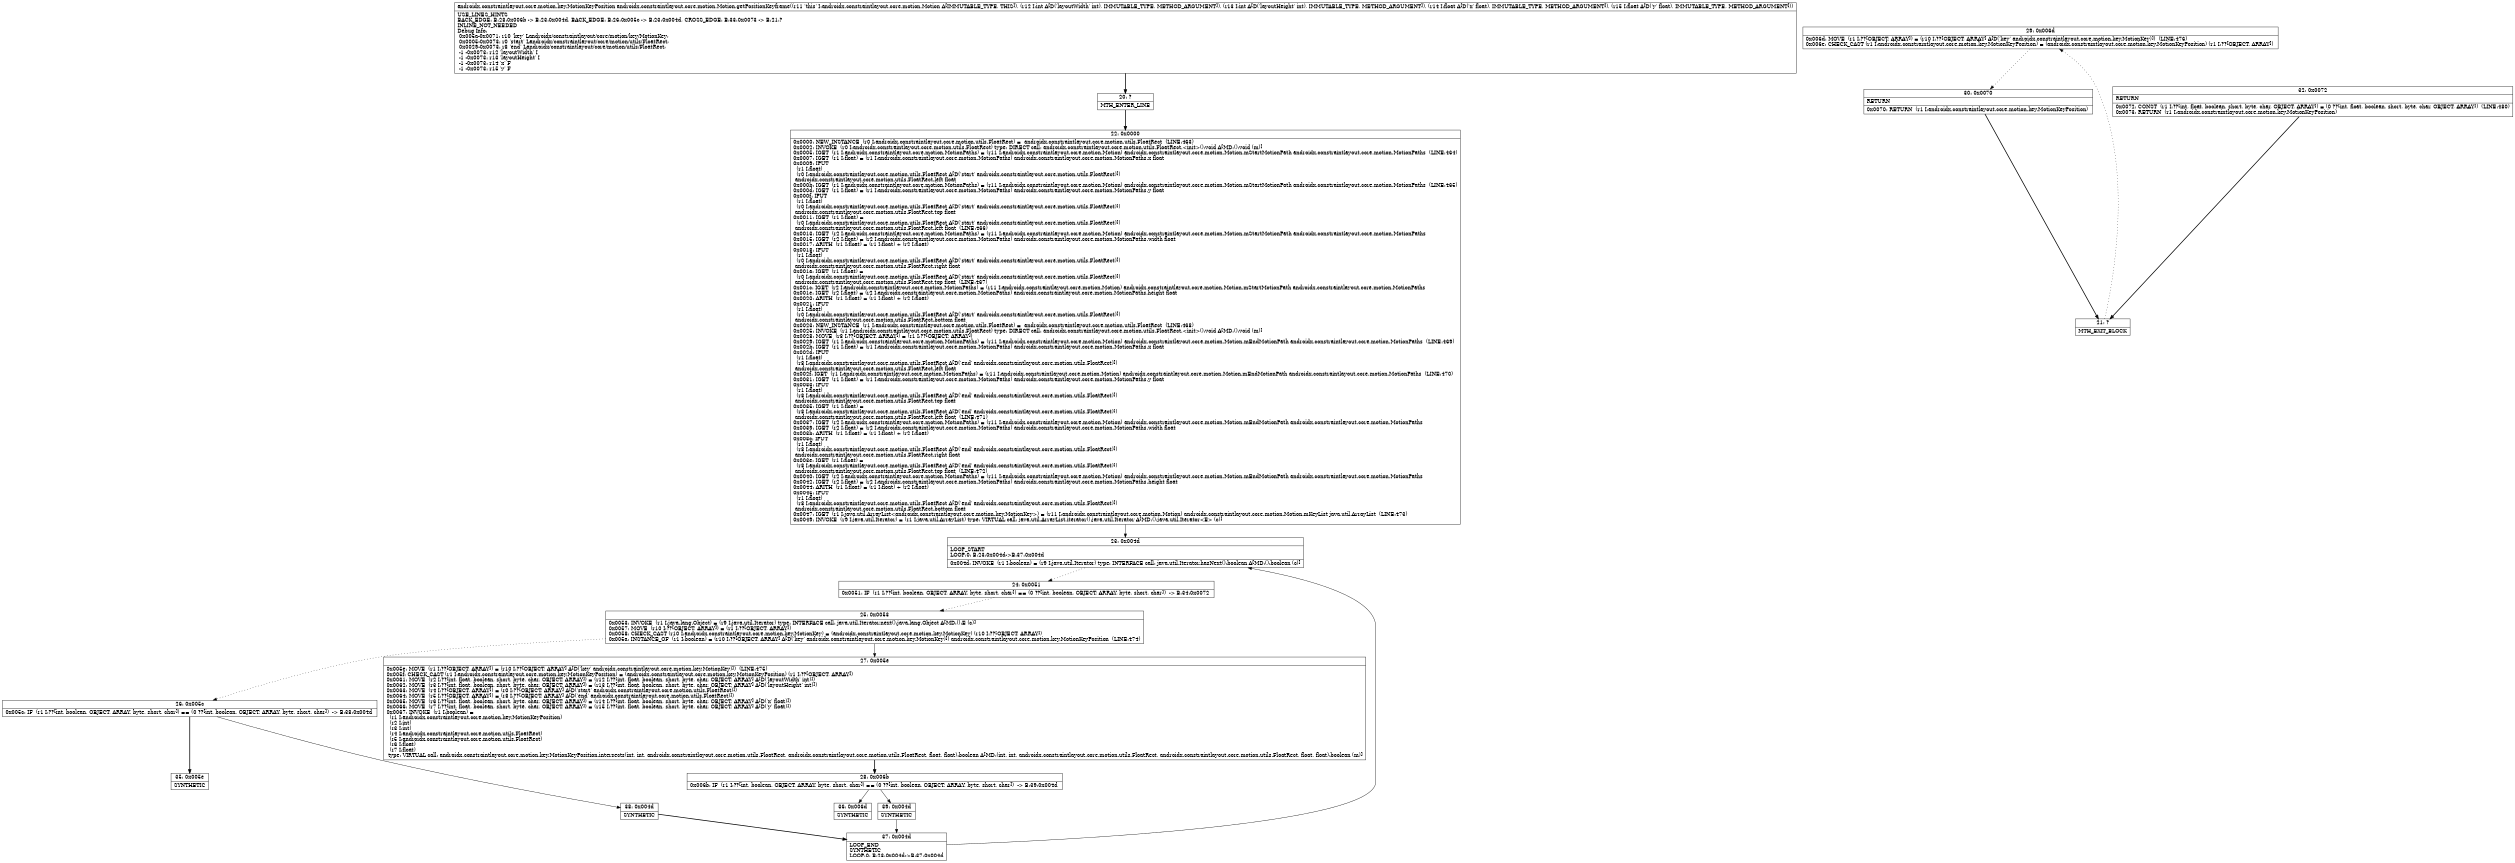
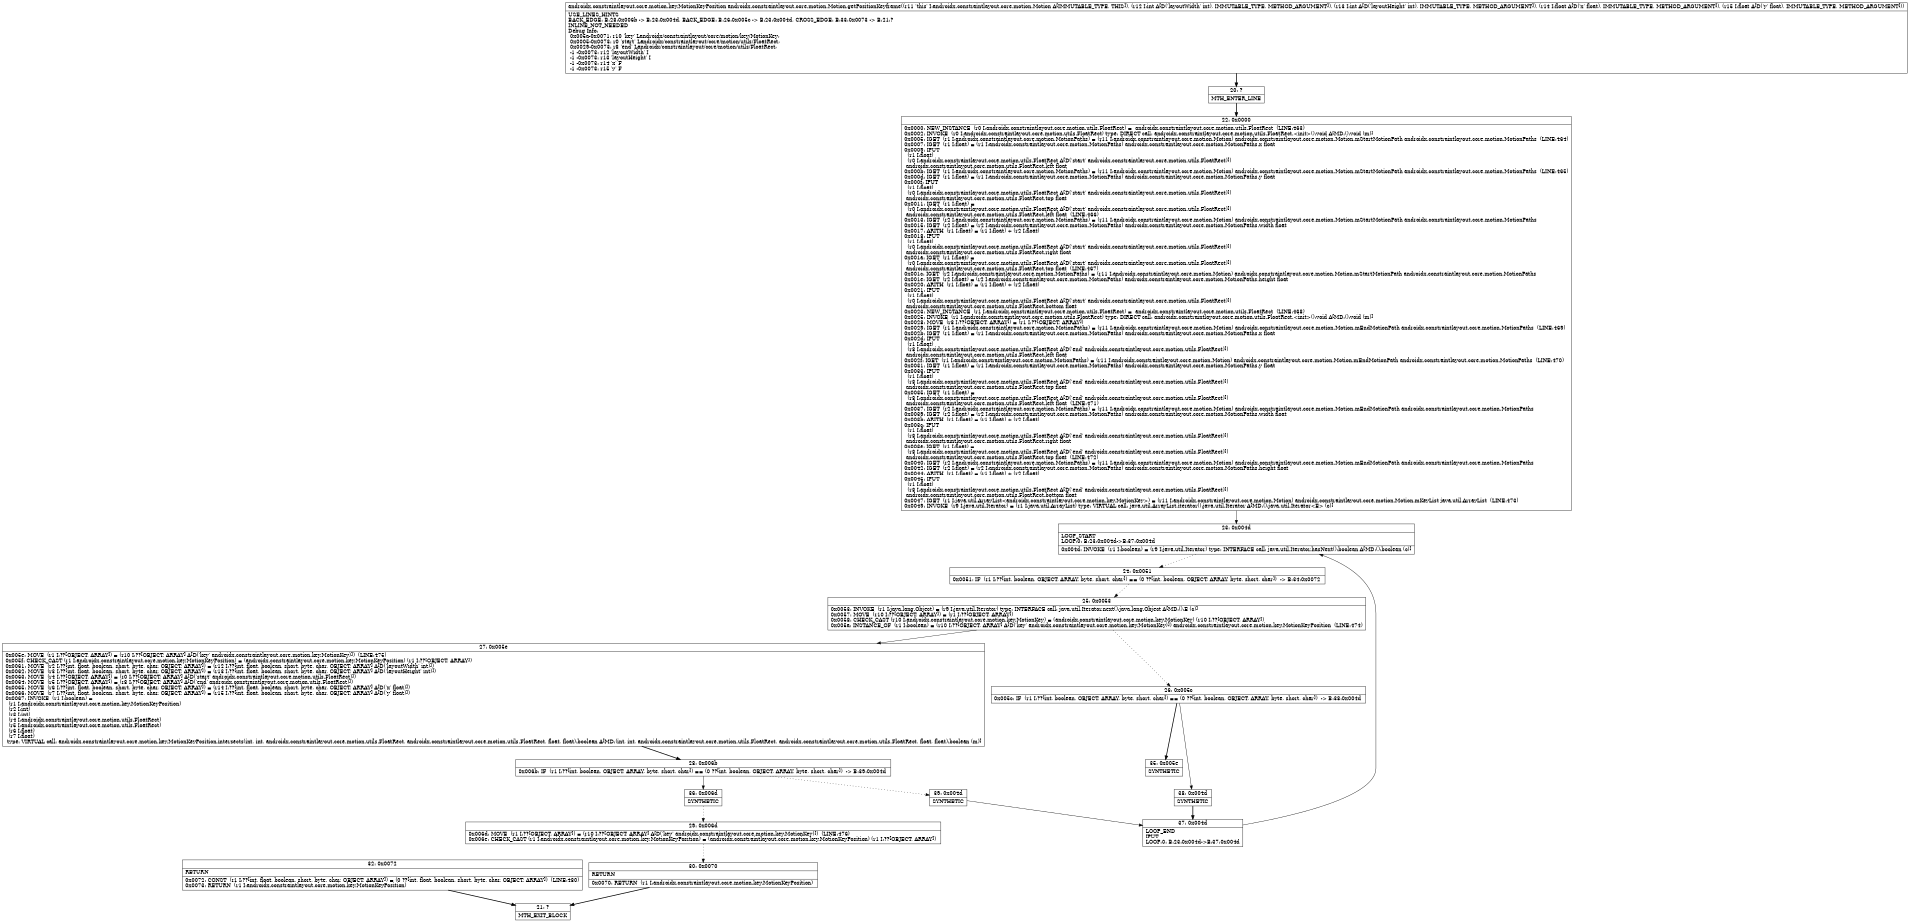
  digraph {
    node [shape=record]
    edge [style=bold]
    n1 [label="{20\:\ ?|MTH_ENTER_LINE\l}"]
    n2 [label="{22\:\ 0x0000|0x0000: NEW_INSTANCE  (r0 I:androidx.constraintlayout.core.motion.utils.FloatRect) =  androidx.constraintlayout.core.motion.utils.FloatRect  (LINE:463)\l0x0002: INVOKE  (r0 I:androidx.constraintlayout.core.motion.utils.FloatRect) type: DIRECT call: androidx.constraintlayout.core.motion.utils.FloatRect.\<init\>():void A[MD:():void (m)]\l0x0005: IGET  (r1 I:androidx.constraintlayout.core.motion.MotionPaths) = (r11 I:androidx.constraintlayout.core.motion.Motion) androidx.constraintlayout.core.motion.Motion.mStartMotionPath androidx.constraintlayout.core.motion.MotionPaths  (LINE:464)\l0x0007: IGET  (r1 I:float) = (r1 I:androidx.constraintlayout.core.motion.MotionPaths) androidx.constraintlayout.core.motion.MotionPaths.x float \l0x0009: IPUT  \l  (r1 I:float)\l  (r0 I:androidx.constraintlayout.core.motion.utils.FloatRect A[D('start' androidx.constraintlayout.core.motion.utils.FloatRect)])\l androidx.constraintlayout.core.motion.utils.FloatRect.left float \l0x000b: IGET  (r1 I:androidx.constraintlayout.core.motion.MotionPaths) = (r11 I:androidx.constraintlayout.core.motion.Motion) androidx.constraintlayout.core.motion.Motion.mStartMotionPath androidx.constraintlayout.core.motion.MotionPaths  (LINE:465)\l0x000d: IGET  (r1 I:float) = (r1 I:androidx.constraintlayout.core.motion.MotionPaths) androidx.constraintlayout.core.motion.MotionPaths.y float \l0x000f: IPUT  \l  (r1 I:float)\l  (r0 I:androidx.constraintlayout.core.motion.utils.FloatRect A[D('start' androidx.constraintlayout.core.motion.utils.FloatRect)])\l androidx.constraintlayout.core.motion.utils.FloatRect.top float \l0x0011: IGET  (r1 I:float) = \l  (r0 I:androidx.constraintlayout.core.motion.utils.FloatRect A[D('start' androidx.constraintlayout.core.motion.utils.FloatRect)])\l androidx.constraintlayout.core.motion.utils.FloatRect.left float  (LINE:466)\l0x0013: IGET  (r2 I:androidx.constraintlayout.core.motion.MotionPaths) = (r11 I:androidx.constraintlayout.core.motion.Motion) androidx.constraintlayout.core.motion.Motion.mStartMotionPath androidx.constraintlayout.core.motion.MotionPaths \l0x0015: IGET  (r2 I:float) = (r2 I:androidx.constraintlayout.core.motion.MotionPaths) androidx.constraintlayout.core.motion.MotionPaths.width float \l0x0017: ARITH  (r1 I:float) = (r1 I:float) + (r2 I:float) \l0x0018: IPUT  \l  (r1 I:float)\l  (r0 I:androidx.constraintlayout.core.motion.utils.FloatRect A[D('start' androidx.constraintlayout.core.motion.utils.FloatRect)])\l androidx.constraintlayout.core.motion.utils.FloatRect.right float \l0x001a: IGET  (r1 I:float) = \l  (r0 I:androidx.constraintlayout.core.motion.utils.FloatRect A[D('start' androidx.constraintlayout.core.motion.utils.FloatRect)])\l androidx.constraintlayout.core.motion.utils.FloatRect.top float  (LINE:467)\l0x001c: IGET  (r2 I:androidx.constraintlayout.core.motion.MotionPaths) = (r11 I:androidx.constraintlayout.core.motion.Motion) androidx.constraintlayout.core.motion.Motion.mStartMotionPath androidx.constraintlayout.core.motion.MotionPaths \l0x001e: IGET  (r2 I:float) = (r2 I:androidx.constraintlayout.core.motion.MotionPaths) androidx.constraintlayout.core.motion.MotionPaths.height float \l0x0020: ARITH  (r1 I:float) = (r1 I:float) + (r2 I:float) \l0x0021: IPUT  \l  (r1 I:float)\l  (r0 I:androidx.constraintlayout.core.motion.utils.FloatRect A[D('start' androidx.constraintlayout.core.motion.utils.FloatRect)])\l androidx.constraintlayout.core.motion.utils.FloatRect.bottom float \l0x0023: NEW_INSTANCE  (r1 I:androidx.constraintlayout.core.motion.utils.FloatRect) =  androidx.constraintlayout.core.motion.utils.FloatRect  (LINE:468)\l0x0025: INVOKE  (r1 I:androidx.constraintlayout.core.motion.utils.FloatRect) type: DIRECT call: androidx.constraintlayout.core.motion.utils.FloatRect.\<init\>():void A[MD:():void (m)]\l0x0028: MOVE  (r8 I:??[OBJECT, ARRAY]) = (r1 I:??[OBJECT, ARRAY]) \l0x0029: IGET  (r1 I:androidx.constraintlayout.core.motion.MotionPaths) = (r11 I:androidx.constraintlayout.core.motion.Motion) androidx.constraintlayout.core.motion.Motion.mEndMotionPath androidx.constraintlayout.core.motion.MotionPaths  (LINE:469)\l0x002b: IGET  (r1 I:float) = (r1 I:androidx.constraintlayout.core.motion.MotionPaths) androidx.constraintlayout.core.motion.MotionPaths.x float \l0x002d: IPUT  \l  (r1 I:float)\l  (r8 I:androidx.constraintlayout.core.motion.utils.FloatRect A[D('end' androidx.constraintlayout.core.motion.utils.FloatRect)])\l androidx.constraintlayout.core.motion.utils.FloatRect.left float \l0x002f: IGET  (r1 I:androidx.constraintlayout.core.motion.MotionPaths) = (r11 I:androidx.constraintlayout.core.motion.Motion) androidx.constraintlayout.core.motion.Motion.mEndMotionPath androidx.constraintlayout.core.motion.MotionPaths  (LINE:470)\l0x0031: IGET  (r1 I:float) = (r1 I:androidx.constraintlayout.core.motion.MotionPaths) androidx.constraintlayout.core.motion.MotionPaths.y float \l0x0033: IPUT  \l  (r1 I:float)\l  (r8 I:androidx.constraintlayout.core.motion.utils.FloatRect A[D('end' androidx.constraintlayout.core.motion.utils.FloatRect)])\l androidx.constraintlayout.core.motion.utils.FloatRect.top float \l0x0035: IGET  (r1 I:float) = \l  (r8 I:androidx.constraintlayout.core.motion.utils.FloatRect A[D('end' androidx.constraintlayout.core.motion.utils.FloatRect)])\l androidx.constraintlayout.core.motion.utils.FloatRect.left float  (LINE:471)\l0x0037: IGET  (r2 I:androidx.constraintlayout.core.motion.MotionPaths) = (r11 I:androidx.constraintlayout.core.motion.Motion) androidx.constraintlayout.core.motion.Motion.mEndMotionPath androidx.constraintlayout.core.motion.MotionPaths \l0x0039: IGET  (r2 I:float) = (r2 I:androidx.constraintlayout.core.motion.MotionPaths) androidx.constraintlayout.core.motion.MotionPaths.width float \l0x003b: ARITH  (r1 I:float) = (r1 I:float) + (r2 I:float) \l0x003c: IPUT  \l  (r1 I:float)\l  (r8 I:androidx.constraintlayout.core.motion.utils.FloatRect A[D('end' androidx.constraintlayout.core.motion.utils.FloatRect)])\l androidx.constraintlayout.core.motion.utils.FloatRect.right float \l0x003e: IGET  (r1 I:float) = \l  (r8 I:androidx.constraintlayout.core.motion.utils.FloatRect A[D('end' androidx.constraintlayout.core.motion.utils.FloatRect)])\l androidx.constraintlayout.core.motion.utils.FloatRect.top float  (LINE:472)\l0x0040: IGET  (r2 I:androidx.constraintlayout.core.motion.MotionPaths) = (r11 I:androidx.constraintlayout.core.motion.Motion) androidx.constraintlayout.core.motion.Motion.mEndMotionPath androidx.constraintlayout.core.motion.MotionPaths \l0x0042: IGET  (r2 I:float) = (r2 I:androidx.constraintlayout.core.motion.MotionPaths) androidx.constraintlayout.core.motion.MotionPaths.height float \l0x0044: ARITH  (r1 I:float) = (r1 I:float) + (r2 I:float) \l0x0045: IPUT  \l  (r1 I:float)\l  (r8 I:androidx.constraintlayout.core.motion.utils.FloatRect A[D('end' androidx.constraintlayout.core.motion.utils.FloatRect)])\l androidx.constraintlayout.core.motion.utils.FloatRect.bottom float \l0x0047: IGET  (r1 I:java.util.ArrayList\<androidx.constraintlayout.core.motion.key.MotionKey\>) = (r11 I:androidx.constraintlayout.core.motion.Motion) androidx.constraintlayout.core.motion.Motion.mKeyList java.util.ArrayList  (LINE:473)\l0x0049: INVOKE  (r9 I:java.util.Iterator) = (r1 I:java.util.ArrayList) type: VIRTUAL call: java.util.ArrayList.iterator():java.util.Iterator A[MD:():java.util.Iterator\<E\> (c)]\l}"]
    n3 [label="{23\:\ 0x004d|LOOP_START\lLOOP:0: B:23:0x004d\-\>B:37:0x004d\l|0x004d: INVOKE  (r1 I:boolean) = (r9 I:java.util.Iterator) type: INTERFACE call: java.util.Iterator.hasNext():boolean A[MD:():boolean (c)]\l}"]
    n4 [label="{24\:\ 0x0051|0x0051: IF  (r1 I:??[int, boolean, OBJECT, ARRAY, byte, short, char]) == (0 ??[int, boolean, OBJECT, ARRAY, byte, short, char])  \-\> B:34:0x0072 \l}"]
    n5 [label="{25\:\ 0x0053|0x0053: INVOKE  (r1 I:java.lang.Object) = (r9 I:java.util.Iterator) type: INTERFACE call: java.util.Iterator.next():java.lang.Object A[MD:():E (c)]\l0x0057: MOVE  (r10 I:??[OBJECT, ARRAY]) = (r1 I:??[OBJECT, ARRAY]) \l0x0058: CHECK_CAST (r10 I:androidx.constraintlayout.core.motion.key.MotionKey) = (androidx.constraintlayout.core.motion.key.MotionKey) (r10 I:??[OBJECT, ARRAY]) \l0x005a: INSTANCE_OF  (r1 I:boolean) = (r10 I:??[OBJECT, ARRAY] A[D('key' androidx.constraintlayout.core.motion.key.MotionKey)]) androidx.constraintlayout.core.motion.key.MotionKeyPosition  (LINE:474)\l}"]
    n6 [label="{26\:\ 0x005c|0x005c: IF  (r1 I:??[int, boolean, OBJECT, ARRAY, byte, short, char]) == (0 ??[int, boolean, OBJECT, ARRAY, byte, short, char])  \-\> B:38:0x004d \l}"]
    n7 [label="{27\:\ 0x005e|0x005e: MOVE  (r1 I:??[OBJECT, ARRAY]) = (r10 I:??[OBJECT, ARRAY] A[D('key' androidx.constraintlayout.core.motion.key.MotionKey)])  (LINE:475)\l0x005f: CHECK_CAST (r1 I:androidx.constraintlayout.core.motion.key.MotionKeyPosition) = (androidx.constraintlayout.core.motion.key.MotionKeyPosition) (r1 I:??[OBJECT, ARRAY]) \l0x0061: MOVE  (r2 I:??[int, float, boolean, short, byte, char, OBJECT, ARRAY]) = (r12 I:??[int, float, boolean, short, byte, char, OBJECT, ARRAY] A[D('layoutWidth' int)]) \l0x0062: MOVE  (r3 I:??[int, float, boolean, short, byte, char, OBJECT, ARRAY]) = (r13 I:??[int, float, boolean, short, byte, char, OBJECT, ARRAY] A[D('layoutHeight' int)]) \l0x0063: MOVE  (r4 I:??[OBJECT, ARRAY]) = (r0 I:??[OBJECT, ARRAY] A[D('start' androidx.constraintlayout.core.motion.utils.FloatRect)]) \l0x0064: MOVE  (r5 I:??[OBJECT, ARRAY]) = (r8 I:??[OBJECT, ARRAY] A[D('end' androidx.constraintlayout.core.motion.utils.FloatRect)]) \l0x0065: MOVE  (r6 I:??[int, float, boolean, short, byte, char, OBJECT, ARRAY]) = (r14 I:??[int, float, boolean, short, byte, char, OBJECT, ARRAY] A[D('x' float)]) \l0x0066: MOVE  (r7 I:??[int, float, boolean, short, byte, char, OBJECT, ARRAY]) = (r15 I:??[int, float, boolean, short, byte, char, OBJECT, ARRAY] A[D('y' float)]) \l0x0067: INVOKE  (r1 I:boolean) = \l  (r1 I:androidx.constraintlayout.core.motion.key.MotionKeyPosition)\l  (r2 I:int)\l  (r3 I:int)\l  (r4 I:androidx.constraintlayout.core.motion.utils.FloatRect)\l  (r5 I:androidx.constraintlayout.core.motion.utils.FloatRect)\l  (r6 I:float)\l  (r7 I:float)\l type: VIRTUAL call: androidx.constraintlayout.core.motion.key.MotionKeyPosition.intersects(int, int, androidx.constraintlayout.core.motion.utils.FloatRect, androidx.constraintlayout.core.motion.utils.FloatRect, float, float):boolean A[MD:(int, int, androidx.constraintlayout.core.motion.utils.FloatRect, androidx.constraintlayout.core.motion.utils.FloatRect, float, float):boolean (m)]\l}"]
    n8 [label="{35\:\ 0x005e|SYNTHETIC\l}"]
    n9 [label="{38\:\ 0x004d|SYNTHETIC\l}"]
-   n10 [label="{37\:\ 0x004d|LOOP_END\lSYNTHETIC\lLOOP:0: B:23:0x004d\-\>B:37:0x004d\l}"]
+   n10 [label="{37\:\ 0x004d|LOOP_END\lIPUT\lLOOP:0: B:23:0x004d\-\>B:37:0x004d\l}"]
    n11 [label="{28\:\ 0x006b|0x006b: IF  (r1 I:??[int, boolean, OBJECT, ARRAY, byte, short, char]) == (0 ??[int, boolean, OBJECT, ARRAY, byte, short, char])  \-\> B:39:0x004d \l}"]
    n12 [label="{36\:\ 0x006d|SYNTHETIC\l}"]
    n13 [label="{39\:\ 0x004d|SYNTHETIC\l}"]
    n14 [label="{29\:\ 0x006d|0x006d: MOVE  (r1 I:??[OBJECT, ARRAY]) = (r10 I:??[OBJECT, ARRAY] A[D('key' androidx.constraintlayout.core.motion.key.MotionKey)])  (LINE:476)\l0x006e: CHECK_CAST (r1 I:androidx.constraintlayout.core.motion.key.MotionKeyPosition) = (androidx.constraintlayout.core.motion.key.MotionKeyPosition) (r1 I:??[OBJECT, ARRAY]) \l}"]
    n15 [label="{30\:\ 0x0070|RETURN\l|0x0070: RETURN  (r1 I:androidx.constraintlayout.core.motion.key.MotionKeyPosition) \l}"]
    n16 [label="{21\:\ ?|MTH_EXIT_BLOCK\l}"]
    n17 [label="{32\:\ 0x0072|RETURN\l|0x0072: CONST  (r1 I:??[int, float, boolean, short, byte, char, OBJECT, ARRAY]) = (0 ??[int, float, boolean, short, byte, char, OBJECT, ARRAY])  (LINE:480)\l0x0073: RETURN  (r1 I:androidx.constraintlayout.core.motion.key.MotionKeyPosition) \l}"]
    n18 [label="{androidx.constraintlayout.core.motion.key.MotionKeyPosition androidx.constraintlayout.core.motion.Motion.getPositionKeyframe((r11 'this' I:androidx.constraintlayout.core.motion.Motion A[IMMUTABLE_TYPE, THIS]), (r12 I:int A[D('layoutWidth' int), IMMUTABLE_TYPE, METHOD_ARGUMENT]), (r13 I:int A[D('layoutHeight' int), IMMUTABLE_TYPE, METHOD_ARGUMENT]), (r14 I:float A[D('x' float), IMMUTABLE_TYPE, METHOD_ARGUMENT]), (r15 I:float A[D('y' float), IMMUTABLE_TYPE, METHOD_ARGUMENT]))  | USE_LINES_HINTS\lBACK_EDGE: B:28:0x006b \-\> B:23:0x004d, BACK_EDGE: B:26:0x005c \-\> B:23:0x004d, CROSS_EDGE: B:33:0x0073 \-\> B:21:?\lINLINE_NOT_NEEDED\lDebug Info:\l  0x005a\-0x0071: r10 'key' Landroidx\/constraintlayout\/core\/motion\/key\/MotionKey;\l  0x0005\-0x0073: r0 'start' Landroidx\/constraintlayout\/core\/motion\/utils\/FloatRect;\l  0x0029\-0x0073: r8 'end' Landroidx\/constraintlayout\/core\/motion\/utils\/FloatRect;\l  \-1 \-0x0073: r12 'layoutWidth' I\l  \-1 \-0x0073: r13 'layoutHeight' I\l  \-1 \-0x0073: r14 'x' F\l  \-1 \-0x0073: r15 'y' F\l}"]
    n1 -> n2
    n2 -> n3 [style=solid]
    n3 -> n4 [style=dotted]
    n4 -> n5 [style=dotted]
    n5 -> n6 [style=dotted]
    n5 -> n7 [style=solid]
    n6 -> n8
    n6 -> n9 [style=solid]
    n7 -> n11
    n9 -> n10
    n10 -> n3 [style=solid]
    n11 -> n12 [style=solid]
-   n11 -> n13 [style=solid]
-   n16 -> n14 [style=dotted]
+   n11 -> n13 [style=dotted]
+   n12 -> n14 [style=dotted]
    n13 -> n10 [style=solid]
    n14 -> n15 [style=dotted]
    n15 -> n16
    n17 -> n16
    n18 -> n1
  }
